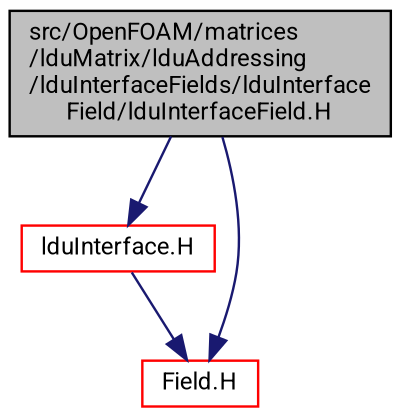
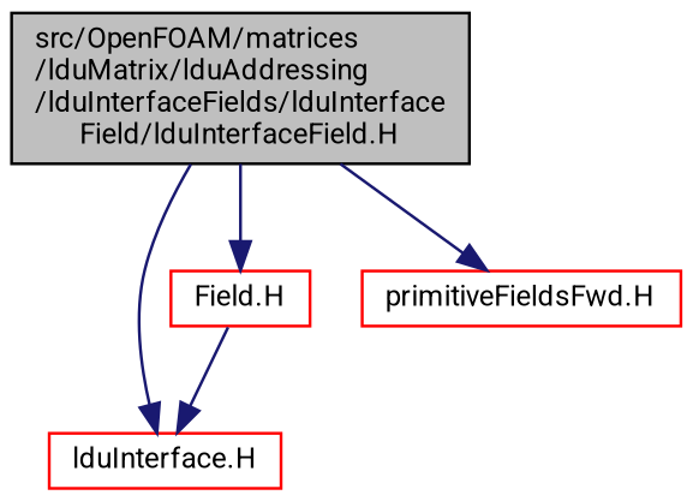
  digraph {
    fontname=Roboto
    node [color=red fontname=Roboto fontsize=10 shape=record]
    edge [color=midnightblue fontname=Roboto fontsize=10 labelfontname=FreeSans labelfontsize=10 style=solid]
    n1 [color=black fillcolor=grey75 fontcolor=black height=0.2 label="src/OpenFOAM/matrices\l/lduMatrix/lduAddressing\l/lduInterfaceFields/lduInterface\lField/lduInterfaceField.H" style=filled width=0.4]
    n2 [height=0.2 label="lduInterface.H" width=0.4]
    n3 [height=0.2 label="Field.H" width=0.4]
+   n4 [height=0.2 label="primitiveFieldsFwd.H" width=0.4]
    n1 -> n2
    n1 -> n3
-   n2 -> n3
+   n1 -> n4
+   n3 -> n2
  }
